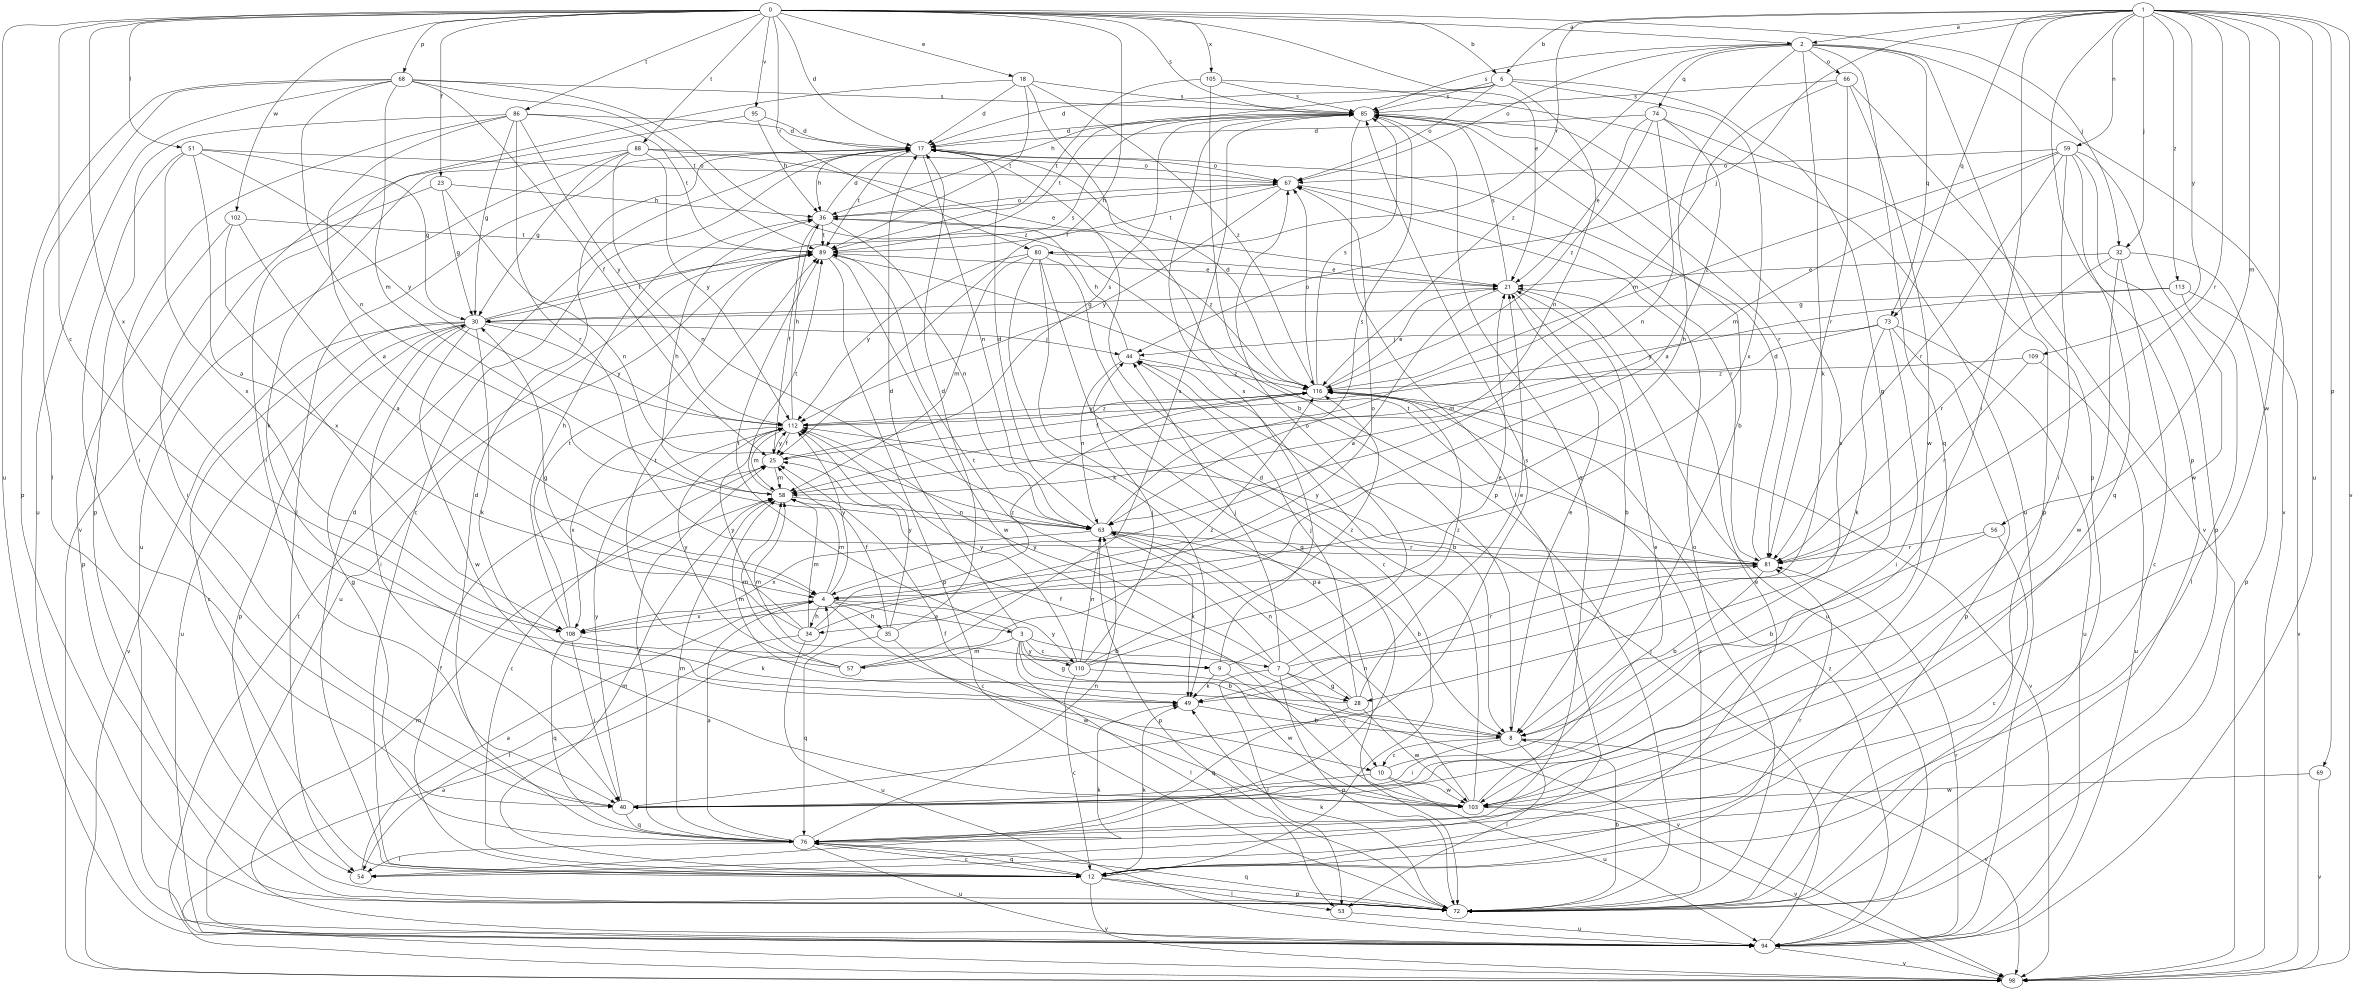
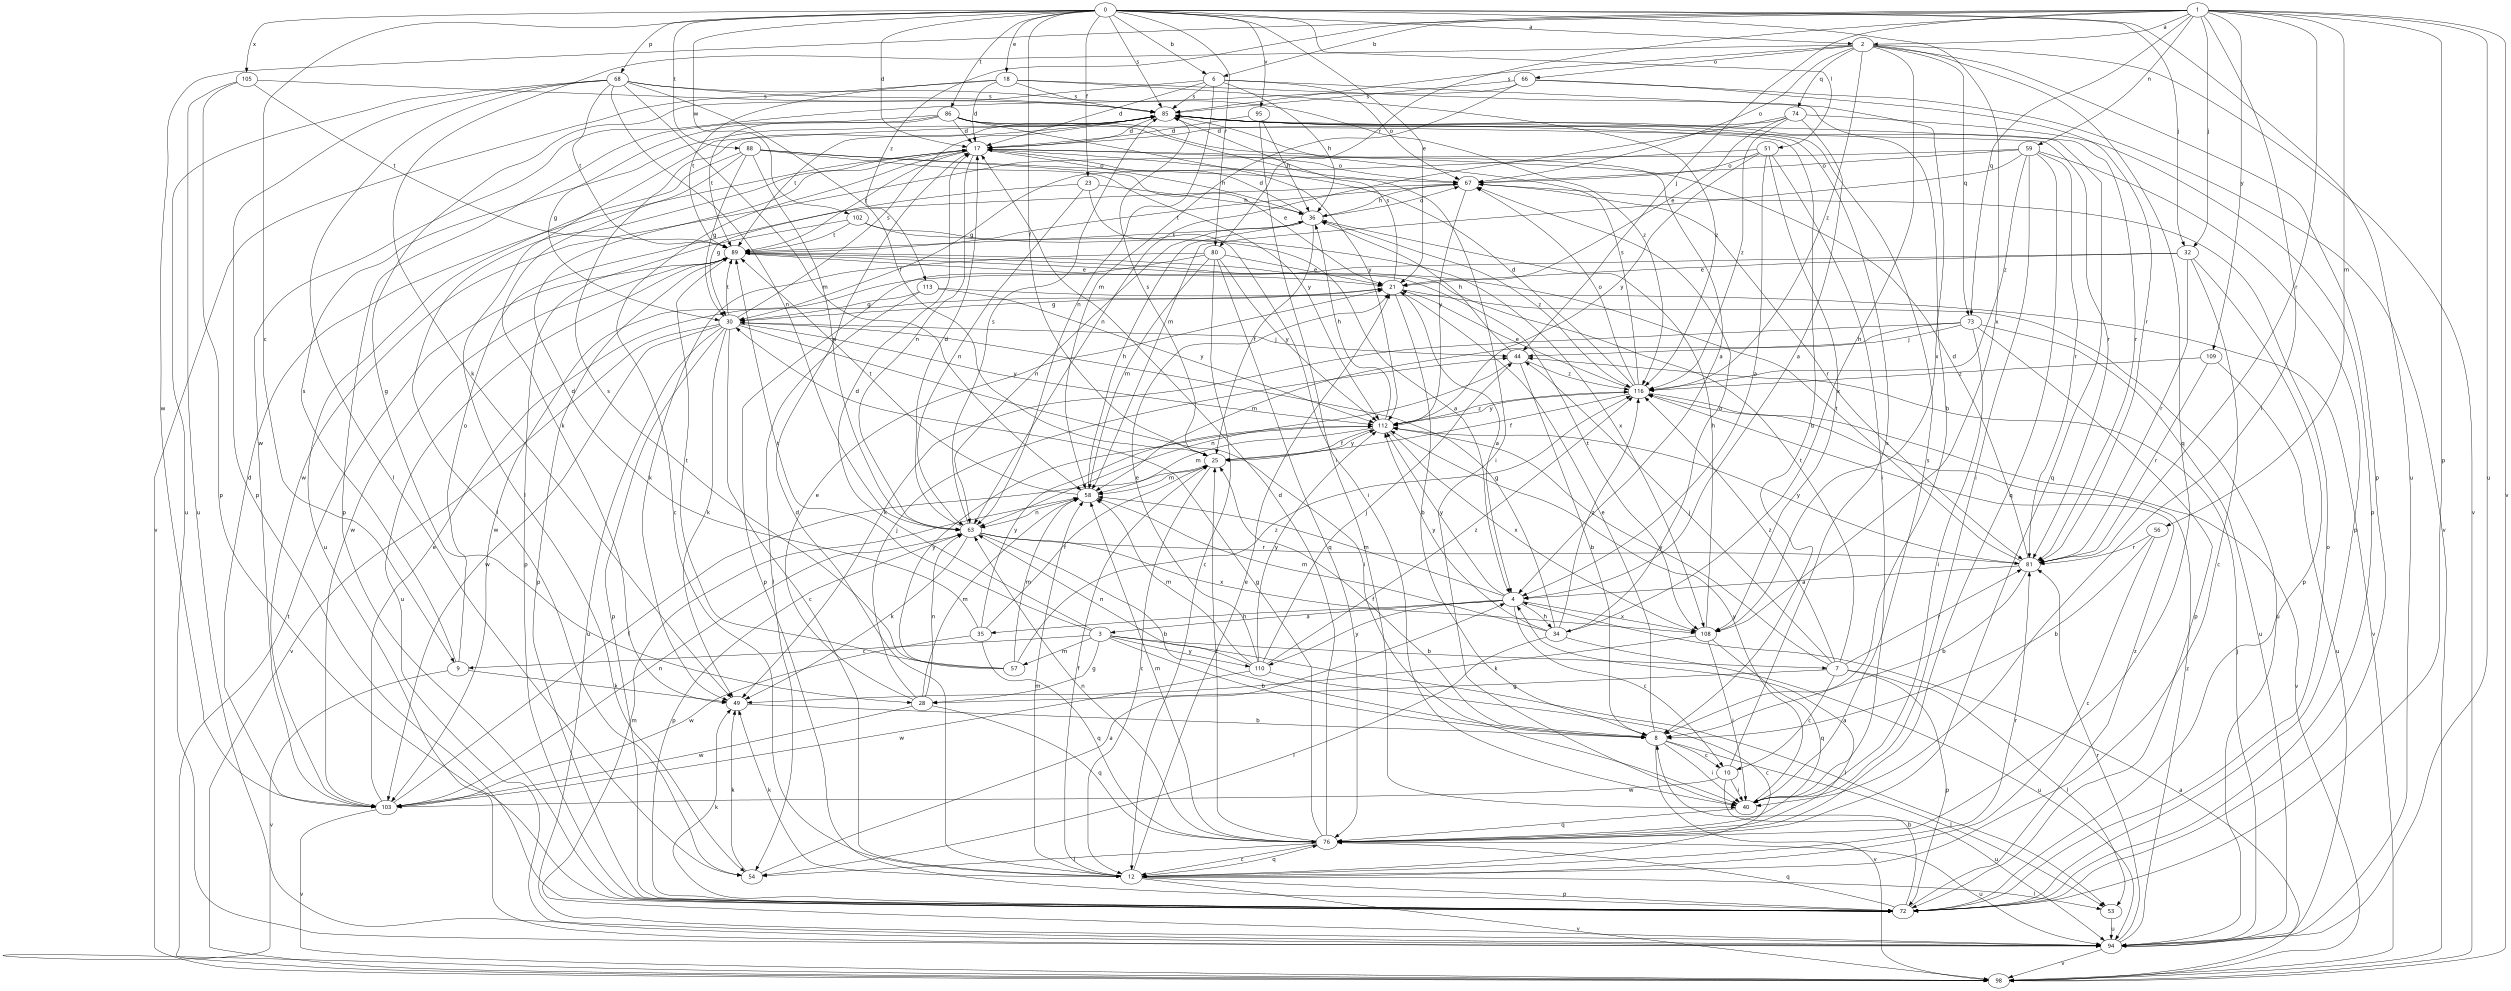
  strict digraph {
    fontname="Noto Sans"
    node [fontname="Noto Sans"]
    edge [fontname="Noto Sans"]
    0
    2
    6
    9
    17
    18
    21
    23
    25
    n10 [label=32]
    51
    68
    80
    85
    86
    88
    94
    95
    102
    105
    108
    72
    73
    98
    34
    49
    66
    67
    74
    76
    116
    28
    36
    63
    89
    12
    54
    8
    4
    30
    40
    58
    112
    81
    103
    44
    1
    56
    59
-   69
    109
    113
    3
    7
    53
    57
    110
    10
    35
    0 -> 2 [label=a]
    0 -> 6 [label=b]
    0 -> 9 [label=c]
    0 -> 17 [label=d]
    0 -> 18 [label=e]
    0 -> 21 [label=e]
    0 -> 23 [label=f]
    0 -> 25 [label=f]
    0 -> n10 [label=j]
    0 -> 51 [label=l]
    0 -> 68 [label=p]
    0 -> 80 [label=r]
    0 -> 85 [label=s]
    0 -> 86 [label=t]
    0 -> 88 [label=t]
    0 -> 94 [label=u]
    0 -> 95 [label=v]
    0 -> 102 [label=w]
    0 -> 105 [label=x]
    0 -> 108 [label=x]
    2 -> 85 [label=s]
    2 -> 72 [label=p]
    2 -> 73 [label=q]
    2 -> 98 [label=v]
    2 -> 34 [label=h]
    2 -> 49 [label=k]
    2 -> 66 [label=o]
    2 -> 67 [label=o]
    2 -> 74 [label=q]
    2 -> 76 [label=q]
    2 -> 116 [label=z]
    6 -> 17 [label=d]
    6 -> 85 [label=s]
    6 -> 108 [label=x]
    6 -> 67 [label=o]
    6 -> 28 [label=g]
    6 -> 36 [label=h]
    6 -> 63 [label=n]
    9 -> 85 [label=s]
    9 -> 98 [label=v]
    9 -> 49 [label=k]
    9 -> 67 [label=o]
    17 -> 67 [label=o]
    17 -> 36 [label=h]
    17 -> 63 [label=n]
    17 -> 89 [label=t]
    17 -> 12 [label=c]
    17 -> 54 [label=l]
    18 -> 17 [label=d]
    18 -> 85 [label=s]
    18 -> 98 [label=v]
    18 -> 116 [label=z]
    18 -> 89 [label=t]
    18 -> 8 [label=b]
    21 -> 85 [label=s]
    21 -> 94 [label=u]
    21 -> 8 [label=b]
    21 -> 4 [label=a]
    21 -> 30 [label=g]
    23 -> 36 [label=h]
    23 -> 63 [label=n]
    23 -> 30 [label=g]
    23 -> 40 [label=i]
    25 -> 85 [label=s]
    25 -> 12 [label=c]
    25 -> 58 [label=m]
    25 -> 112 [label=y]
    n10 -> 21 [label=e]
    n10 -> 72 [label=p]
    n10 -> 12 [label=c]
    n10 -> 81 [label=r]
    n10 -> 103 [label=w]
    51 -> 108 [label=x]
    51 -> 67 [label=o]
    51 -> 4 [label=a]
    51 -> 30 [label=g]
    51 -> 40 [label=i]
    51 -> 112 [label=y]
    68 -> 25 [label=f]
    68 -> 85 [label=s]
    68 -> 94 [label=u]
    68 -> 72 [label=p]
    68 -> 116 [label=z]
    68 -> 63 [label=n]
    68 -> 89 [label=t]
    68 -> 54 [label=l]
    68 -> 58 [label=m]
    80 -> 21 [label=e]
    80 -> 72 [label=p]
    80 -> 49 [label=k]
    80 -> 76 [label=q]
    80 -> 12 [label=c]
    80 -> 58 [label=m]
    80 -> 112 [label=y]
    85 -> 17 [label=d]
    85 -> 76 [label=q]
    85 -> 89 [label=t]
    85 -> 54 [label=l]
    85 -> 8 [label=b]
    85 -> 81 [label=r]
    86 -> 17 [label=d]
    86 -> 72 [label=p]
    86 -> 89 [label=t]
    86 -> 4 [label=a]
    86 -> 30 [label=g]
    86 -> 40 [label=i]
    86 -> 112 [label=y]
    86 -> 81 [label=r]
    88 -> 21 [label=e]
    88 -> 94 [label=u]
    88 -> 49 [label=k]
    88 -> 67 [label=o]
    88 -> 63 [label=n]
    88 -> 30 [label=g]
    88 -> 112 [label=y]
    94 -> 98 [label=v]
    94 -> 116 [label=z]
    94 -> 58 [label=m]
    94 -> 81 [label=r]
    94 -> 44 [label=j]
    95 -> 17 [label=d]
    95 -> 36 [label=h]
    95 -> 40 [label=i]
    102 -> 108 [label=x]
    102 -> 72 [label=p]
    102 -> 89 [label=t]
    102 -> 4 [label=a]
    105 -> 85 [label=s]
    105 -> 94 [label=u]
    105 -> 72 [label=p]
    105 -> 89 [label=t]
    108 -> 49 [label=k]
    108 -> 76 [label=q]
    108 -> 36 [label=h]
-   108 -> 89 [label=t]
+   89 -> 108 [label=t]
    108 -> 40 [label=i]
    72 -> 49 [label=k]
    72 -> 67 [label=o]
    72 -> 76 [label=q]
    72 -> 116 [label=z]
    72 -> 8 [label=b]
    73 -> 94 [label=u]
    73 -> 72 [label=p]
    73 -> 49 [label=k]
    73 -> 40 [label=i]
    73 -> 58 [label=m]
    73 -> 44 [label=j]
    98 -> 89 [label=t]
    98 -> 4 [label=a]
    34 -> 94 [label=u]
    34 -> 67 [label=o]
    34 -> 116 [label=z]
    34 -> 54 [label=l]
    34 -> 30 [label=g]
    34 -> 58 [label=m]
    34 -> 112 [label=y]
    49 -> 8 [label=b]
    66 -> 85 [label=s]
    66 -> 98 [label=v]
    66 -> 58 [label=m]
    66 -> 81 [label=r]
    66 -> 103 [label=w]
    67 -> 36 [label=h]
    67 -> 89 [label=t]
    67 -> 112 [label=y]
    67 -> 81 [label=r]
    74 -> 17 [label=d]
    74 -> 21 [label=e]
    74 -> 72 [label=p]
    74 -> 116 [label=z]
    74 -> 63 [label=n]
    74 -> 4 [label=a]
    76 -> 17 [label=d]
    76 -> 25 [label=f]
    76 -> 94 [label=u]
    76 -> 63 [label=n]
    76 -> 12 [label=c]
    76 -> 54 [label=l]
    76 -> 4 [label=a]
    76 -> 30 [label=g]
    76 -> 58 [label=m]
    116 -> 17 [label=d]
    116 -> 21 [label=e]
    116 -> 25 [label=f]
    116 -> 85 [label=s]
    116 -> 98 [label=v]
    116 -> 67 [label=o]
    116 -> 112 [label=y]
    28 -> 21 [label=e]
    28 -> 76 [label=q]
    28 -> 63 [label=n]
    28 -> 58 [label=m]
    28 -> 103 [label=w]
    28 -> 44 [label=j]
    36 -> 17 [label=d]
    36 -> 25 [label=f]
    36 -> 67 [label=o]
    36 -> 116 [label=z]
    36 -> 63 [label=n]
    36 -> 89 [label=t]
    63 -> 17 [label=d]
    63 -> 85 [label=s]
    63 -> 108 [label=x]
    63 -> 72 [label=p]
    63 -> 49 [label=k]
    63 -> 8 [label=b]
    63 -> 81 [label=r]
    89 -> 21 [label=e]
    89 -> 94 [label=u]
    89 -> 72 [label=p]
    89 -> 103 [label=w]
    12 -> 17 [label=d]
    12 -> 21 [label=e]
    12 -> 25 [label=f]
    12 -> 72 [label=p]
    12 -> 98 [label=v]
    12 -> 49 [label=k]
    12 -> 76 [label=q]
    12 -> 58 [label=m]
    12 -> 81 [label=r]
    12 -> 53 [label=l]
    54 -> 49 [label=k]
    54 -> 4 [label=a]
    8 -> 21 [label=e]
    8 -> 25 [label=f]
    8 -> 98 [label=v]
    8 -> 40 [label=i]
    8 -> 53 [label=l]
    8 -> 10 [label=c]
    4 -> 108 [label=x]
    4 -> 34 [label=h]
    4 -> 58 [label=m]
    4 -> 112 [label=y]
    4 -> 3 [label=a]
    4 -> 110 [label=y]
    4 -> 10 [label=c]
    4 -> 35 [label=h]
    30 -> 85 [label=s]
    30 -> 94 [label=u]
    30 -> 72 [label=p]
    30 -> 98 [label=v]
    30 -> 49 [label=k]
    30 -> 89 [label=t]
    30 -> 12 [label=c]
    30 -> 40 [label=i]
    30 -> 112 [label=y]
    30 -> 103 [label=w]
    30 -> 44 [label=j]
    40 -> 85 [label=s]
    40 -> 76 [label=q]
    40 -> 112 [label=y]
    58 -> 36 [label=h]
    58 -> 63 [label=n]
    58 -> 89 [label=t]
    112 -> 25 [label=f]
    112 -> 108 [label=x]
    112 -> 116 [label=z]
    112 -> 36 [label=h]
    112 -> 58 [label=m]
    81 -> 17 [label=d]
    81 -> 89 [label=t]
    81 -> 8 [label=b]
    81 -> 4 [label=a]
    81 -> 112 [label=y]
    103 -> 17 [label=d]
    103 -> 21 [label=e]
    103 -> 25 [label=f]
    103 -> 98 [label=v]
    103 -> 63 [label=n]
    44 -> 116 [label=z]
    44 -> 36 [label=h]
    44 -> 63 [label=n]
    44 -> 8 [label=b]
    1 -> 2 [label=a]
    1 -> 6 [label=b]
    1 -> n10 [label=j]
    1 -> 80 [label=r]
    1 -> 94 [label=u]
    1 -> 72 [label=p]
    1 -> 73 [label=q]
    1 -> 98 [label=v]
    1 -> 40 [label=i]
    1 -> 81 [label=r]
    1 -> 103 [label=w]
    1 -> 44 [label=j]
    1 -> 56 [label=m]
    1 -> 59 [label=n]
-   1 -> 69 [label=p]
    1 -> 109 [label=y]
    1 -> 113 [label=z]
    56 -> 12 [label=c]
    56 -> 8 [label=b]
    56 -> 81 [label=r]
    59 -> 72 [label=p]
    59 -> 67 [label=o]
    59 -> 76 [label=q]
    59 -> 116 [label=z]
    59 -> 40 [label=i]
    59 -> 58 [label=m]
    59 -> 81 [label=r]
    59 -> 103 [label=w]
-   69 -> 98 [label=v]
-   69 -> 103 [label=w]
    109 -> 94 [label=u]
    109 -> 116 [label=z]
    109 -> 81 [label=r]
    113 -> 98 [label=v]
    113 -> 54 [label=l]
    113 -> 30 [label=g]
    113 -> 112 [label=y]
    3 -> 9 [label=c]
    3 -> 17 [label=d]
    3 -> 28 [label=g]
    3 -> 89 [label=t]
    3 -> 8 [label=b]
    3 -> 7 [label=b]
    3 -> 53 [label=l]
    3 -> 57 [label=m]
    3 -> 110 [label=y]
    7 -> 72 [label=p]
    7 -> 116 [label=z]
    7 -> 28 [label=g]
    7 -> 89 [label=t]
    7 -> 112 [label=y]
    7 -> 81 [label=r]
    7 -> 44 [label=j]
    7 -> 53 [label=l]
    7 -> 10 [label=c]
    53 -> 94 [label=u]
    57 -> 85 [label=s]
    57 -> 116 [label=z]
    57 -> 89 [label=t]
    57 -> 58 [label=m]
    57 -> 112 [label=y]
    110 -> 21 [label=e]
    110 -> 116 [label=z]
    110 -> 63 [label=n]
    110 -> 12 [label=c]
    110 -> 58 [label=m]
    110 -> 112 [label=y]
    110 -> 103 [label=w]
    110 -> 44 [label=j]
    10 -> 85 [label=s]
    10 -> 94 [label=u]
    10 -> 40 [label=i]
    10 -> 103 [label=w]
    35 -> 17 [label=d]
    35 -> 25 [label=f]
    35 -> 76 [label=q]
    35 -> 112 [label=y]
    35 -> 103 [label=w]
  }
